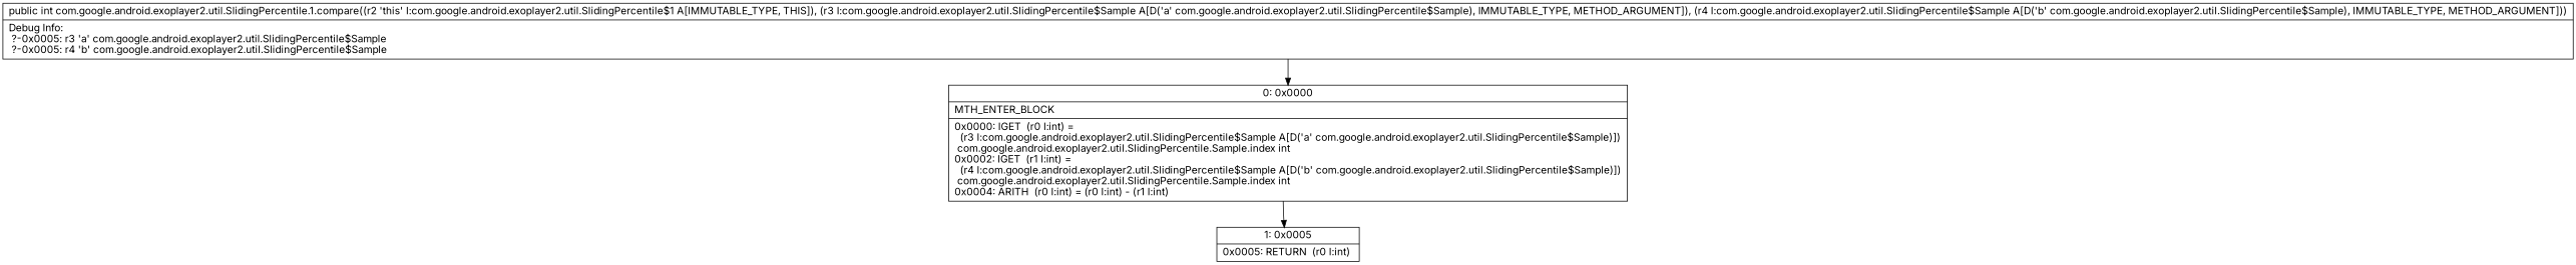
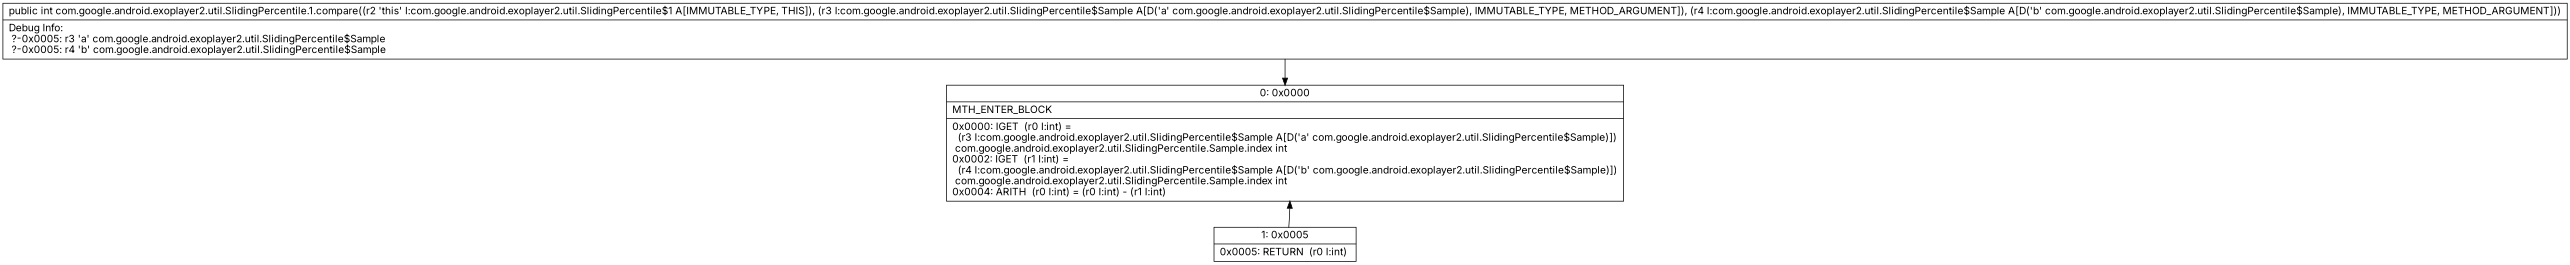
  digraph {
    fontname=Inter
    node [shape=record fontname=Inter]
    edge [fontname=Inter]
    n1 [label="{0\:\ 0x0000|MTH_ENTER_BLOCK\l|0x0000: IGET  (r0 I:int) = \l  (r3 I:com.google.android.exoplayer2.util.SlidingPercentile$Sample A[D('a' com.google.android.exoplayer2.util.SlidingPercentile$Sample)])\l com.google.android.exoplayer2.util.SlidingPercentile.Sample.index int \l0x0002: IGET  (r1 I:int) = \l  (r4 I:com.google.android.exoplayer2.util.SlidingPercentile$Sample A[D('b' com.google.android.exoplayer2.util.SlidingPercentile$Sample)])\l com.google.android.exoplayer2.util.SlidingPercentile.Sample.index int \l0x0004: ARITH  (r0 I:int) = (r0 I:int) \- (r1 I:int) \l}"]
    n2 [label="{1\:\ 0x0005|0x0005: RETURN  (r0 I:int) \l}"]
    n3 [label="{public int com.google.android.exoplayer2.util.SlidingPercentile.1.compare((r2 'this' I:com.google.android.exoplayer2.util.SlidingPercentile$1 A[IMMUTABLE_TYPE, THIS]), (r3 I:com.google.android.exoplayer2.util.SlidingPercentile$Sample A[D('a' com.google.android.exoplayer2.util.SlidingPercentile$Sample), IMMUTABLE_TYPE, METHOD_ARGUMENT]), (r4 I:com.google.android.exoplayer2.util.SlidingPercentile$Sample A[D('b' com.google.android.exoplayer2.util.SlidingPercentile$Sample), IMMUTABLE_TYPE, METHOD_ARGUMENT]))  | Debug Info:\l  ?\-0x0005: r3 'a' com.google.android.exoplayer2.util.SlidingPercentile$Sample\l  ?\-0x0005: r4 'b' com.google.android.exoplayer2.util.SlidingPercentile$Sample\l}"]
-   n1 -> n2
+   n2 -> n1
    n3 -> n1
  }
